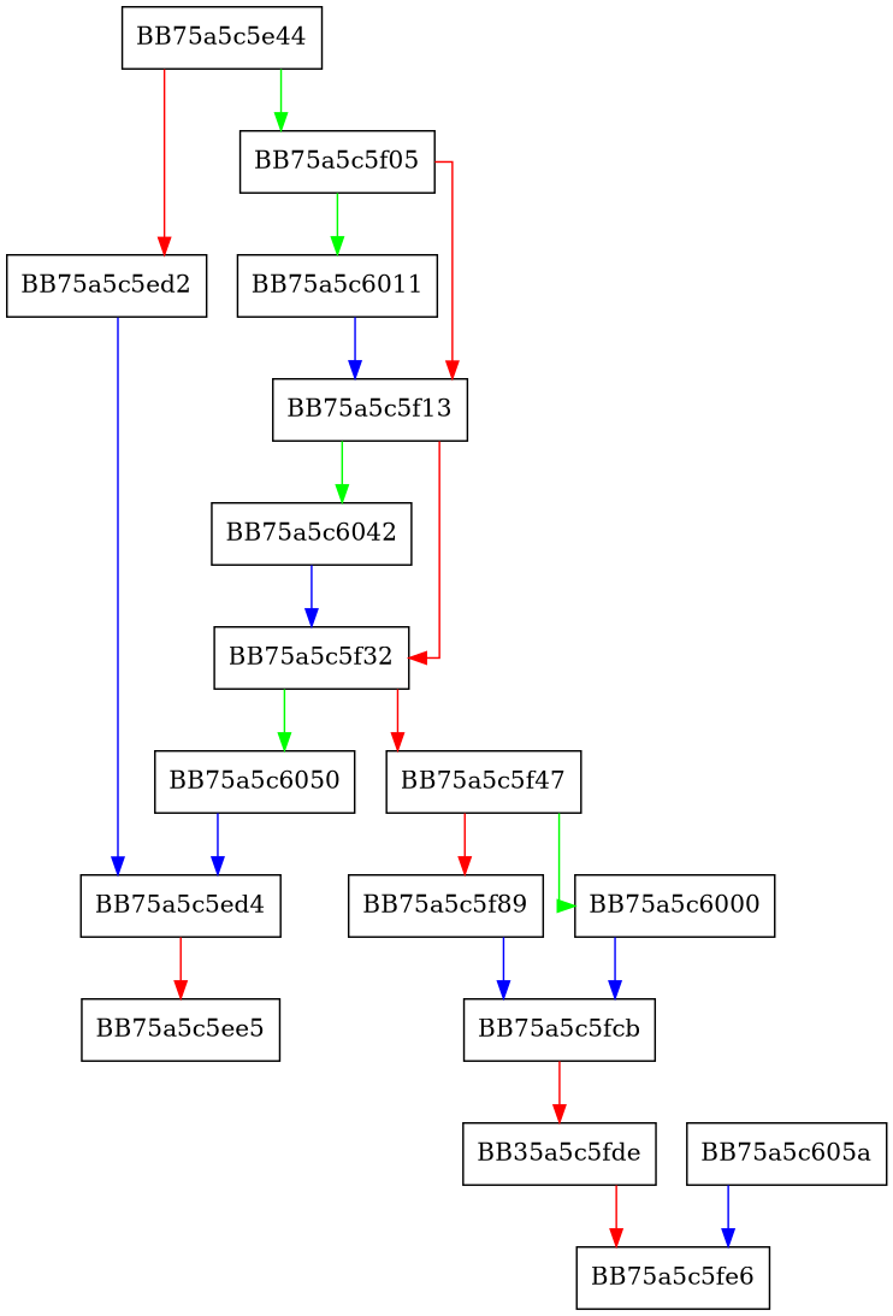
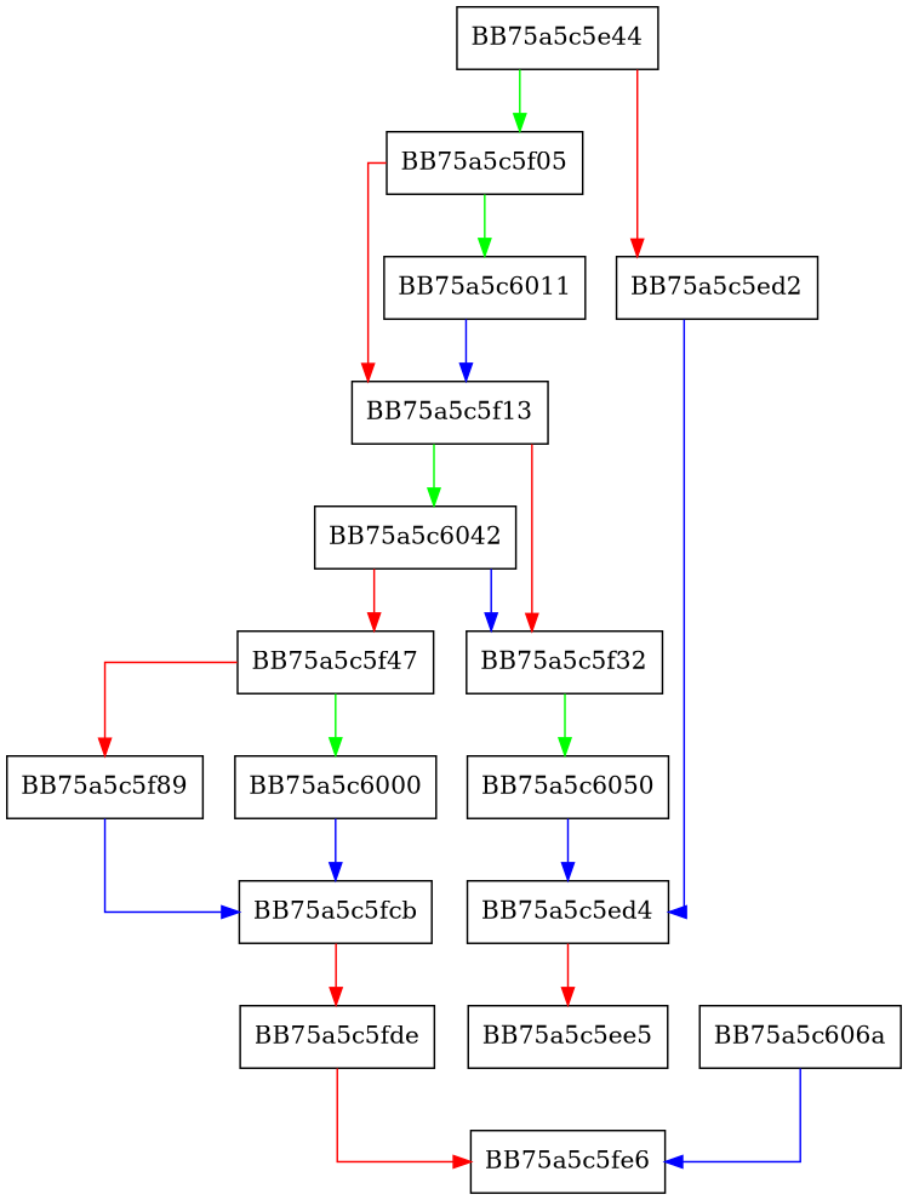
  digraph {
    splines=ortho
    node [shape=box]
    edge [color=red]
    BB75a5c5e44
    BB75a5c5f05
    BB75a5c5ed2
    BB75a5c6011
    BB75a5c5f13
    BB75a5c5ed4
    BB75a5c6042
    BB75a5c5f32
    BB75a5c5ee5
    BB75a5c6050
    BB75a5c5f47
    BB75a5c6000
    BB75a5c5f89
    BB75a5c5fcb
-   BB75a5c5fde [label=BB35a5c5fde]
-   BB75a5c605a
+   BB75a5c5fde
+   BB75a5c605a [label=BB75a5c606a]
    BB75a5c5fe6
    BB75a5c5e44 -> BB75a5c5f05 [color=green]
    BB75a5c5e44 -> BB75a5c5ed2
    BB75a5c5f05 -> BB75a5c6011 [color=green]
    BB75a5c5f05 -> BB75a5c5f13
    BB75a5c5ed2 -> BB75a5c5ed4 [color=blue]
    BB75a5c6011 -> BB75a5c5f13 [color=blue]
    BB75a5c5f13 -> BB75a5c6042 [color=green]
    BB75a5c5f13 -> BB75a5c5f32
    BB75a5c5ed4 -> BB75a5c5ee5
    BB75a5c6042 -> BB75a5c5f32 [color=blue]
    BB75a5c5f32 -> BB75a5c6050 [color=green]
-   BB75a5c5f32 -> BB75a5c5f47
+   BB75a5c6042 -> BB75a5c5f47
    BB75a5c6050 -> BB75a5c5ed4 [color=blue]
    BB75a5c5f47 -> BB75a5c6000 [color=green]
    BB75a5c5f47 -> BB75a5c5f89
    BB75a5c6000 -> BB75a5c5fcb [color=blue]
    BB75a5c5f89 -> BB75a5c5fcb [color=blue]
    BB75a5c5fcb -> BB75a5c5fde
    BB75a5c5fde -> BB75a5c5fe6
    BB75a5c605a -> BB75a5c5fe6 [color=blue]
  }
